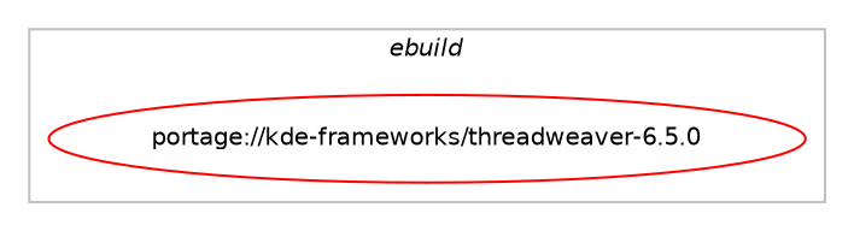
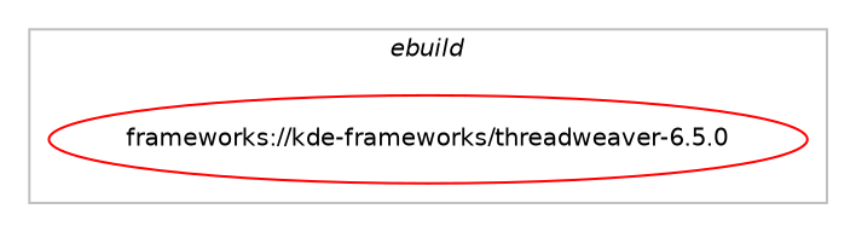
  digraph {
    compound=true
    concentrate=true
    fontname=Helvetica
    fontsize=10
    newrank=true
    rankdir=LR
    ranksep=1.5
-   n1 [color=red fontname=Helvetica fontsize=10 label="portage://kde-frameworks/threadweaver-6.5.0" width=4]
+   n1 [color=red fontname=Helvetica fontsize=10 label="frameworks://kde-frameworks/threadweaver-6.5.0" width=4]
    subgraph cluster_1 {
      color=gray
      label=<<i>ebuild</i>>
      n1
    }
    subgraph cluster_2 {
      color=gray
      label=<<i>dependencies</i>>
      subgraph cluster_3 {
        color=gray
        fillcolor="#eeeeee"
        label=<<i>compile</i>>
        style=filled
      }
      subgraph cluster_4 {
        color=gray
        fillcolor="#eeeeee"
        label=<<i>compile and run</i>>
        style=filled
      }
      subgraph cluster_5 {
        color=gray
        fillcolor="#eeeeee"
        label=<<i>run</i>>
        style=filled
      }
    }
    subgraph cluster_6 {
      color=gray
      label=<<i>candidates</i>>
      rank=same
    }
  }
